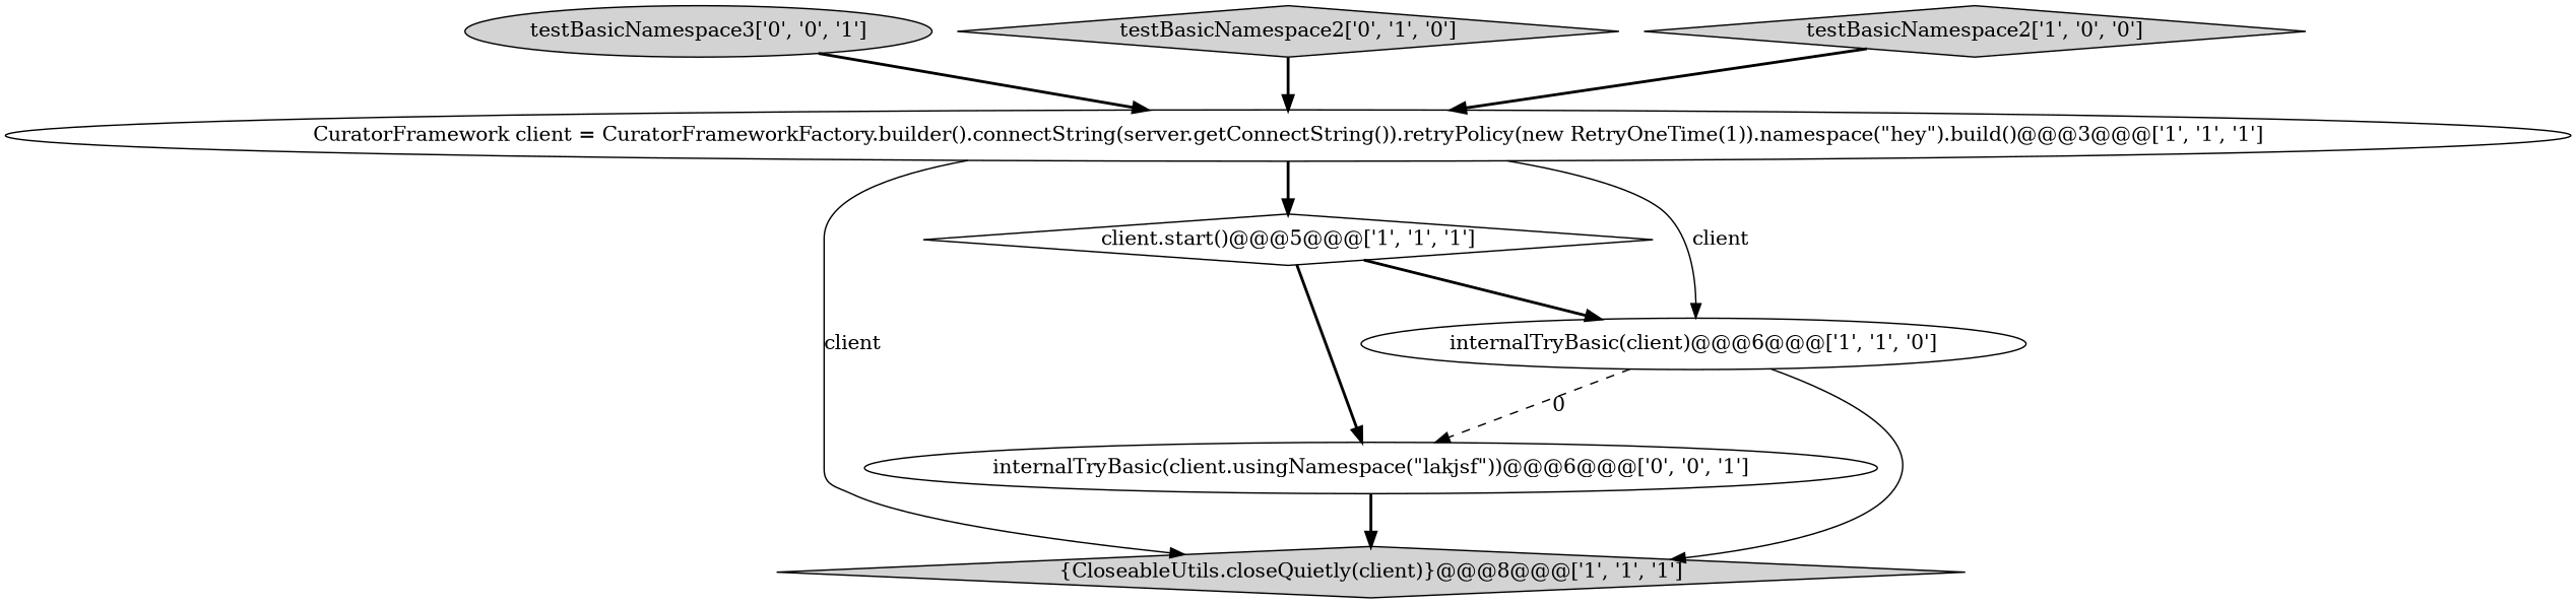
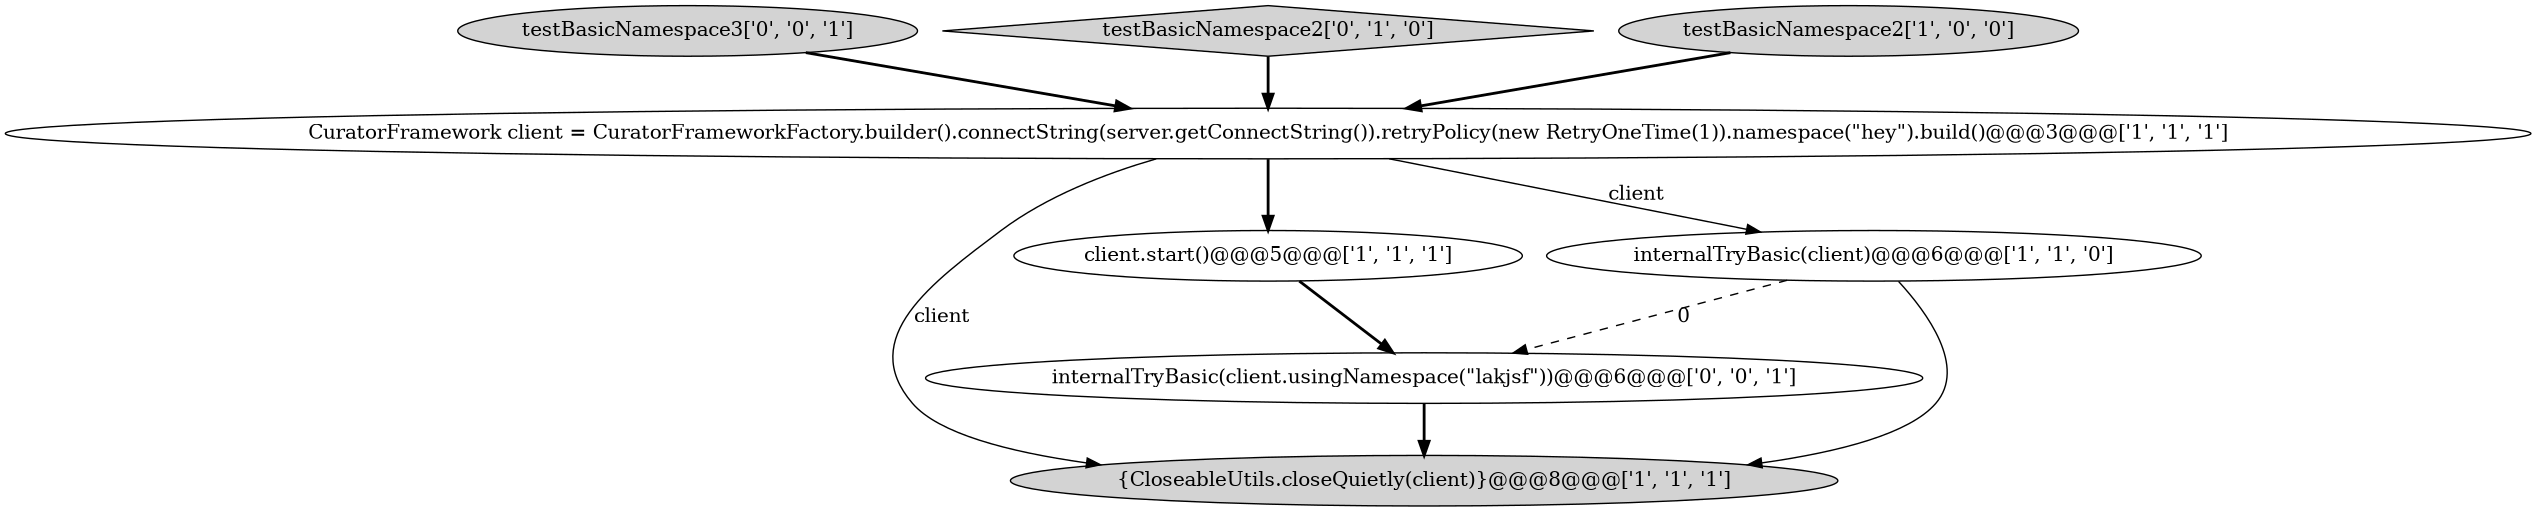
  digraph {
    node [fillcolor=lightgray shape=ellipse style=filled]
    edge [style=bold]
    n1 [label="testBasicNamespace3['0', '0', '1']"]
    n2 [fillcolor=white label="CuratorFramework client = CuratorFrameworkFactory.builder().connectString(server.getConnectString()).retryPolicy(new RetryOneTime(1)).namespace(\"hey\").build()@@@3@@@['1', '1', '1']"]
-   n3 [label="{CloseableUtils.closeQuietly(client)}@@@8@@@['1', '1', '1']" shape=diamond]
-   n4 [fillcolor=white label="client.start()@@@5@@@['1', '1', '1']" shape=diamond]
+   n3 [label="{CloseableUtils.closeQuietly(client)}@@@8@@@['1', '1', '1']"]
+   n4 [fillcolor=white label="client.start()@@@5@@@['1', '1', '1']"]
    n5 [fillcolor=white label="internalTryBasic(client)@@@6@@@['1', '1', '0']"]
    n6 [fillcolor=white label="internalTryBasic(client.usingNamespace(\"lakjsf\"))@@@6@@@['0', '0', '1']"]
    n7 [label="testBasicNamespace2['0', '1', '0']" shape=diamond]
-   n8 [label="testBasicNamespace2['1', '0', '0']" shape=diamond]
+   n8 [label="testBasicNamespace2['1', '0', '0']"]
    n1 -> n2
    n2 -> n3 [label=client style=solid]
    n2 -> n4
    n2 -> n5 [label=client style=solid]
-   n4 -> n5
    n4 -> n6
    n5 -> n3 [style=solid]
    n5 -> n6 [label=0 style=dashed]
    n6 -> n3
    n7 -> n2
    n8 -> n2
  }
